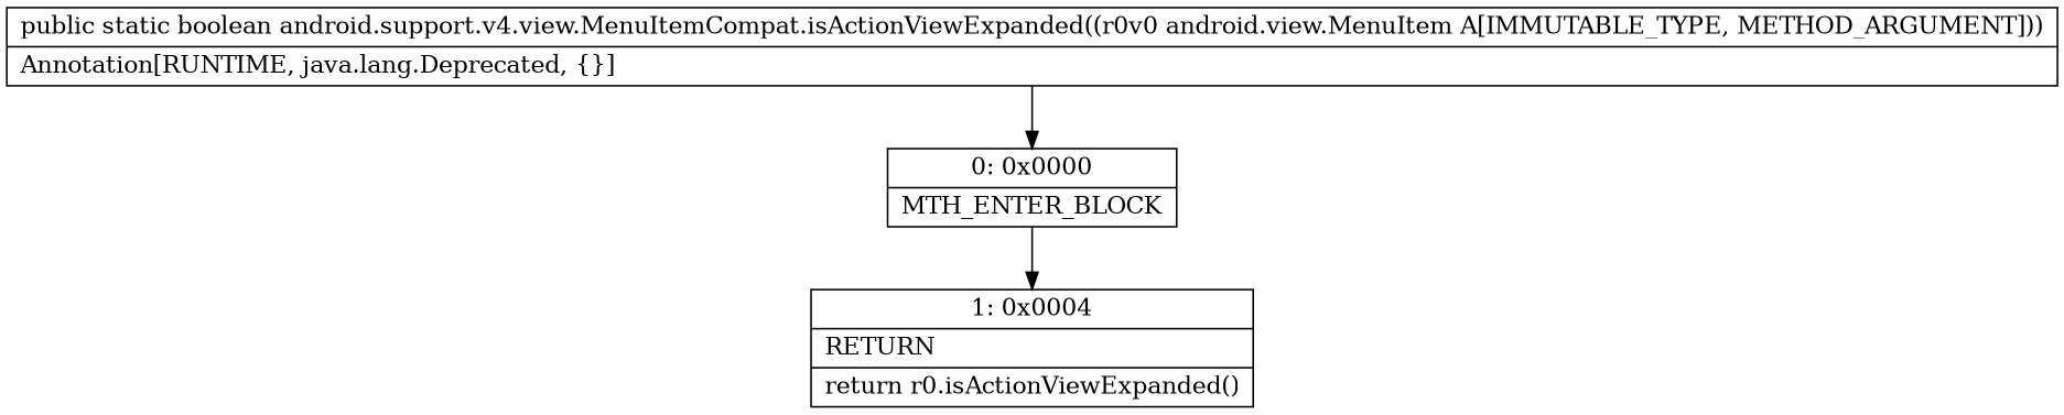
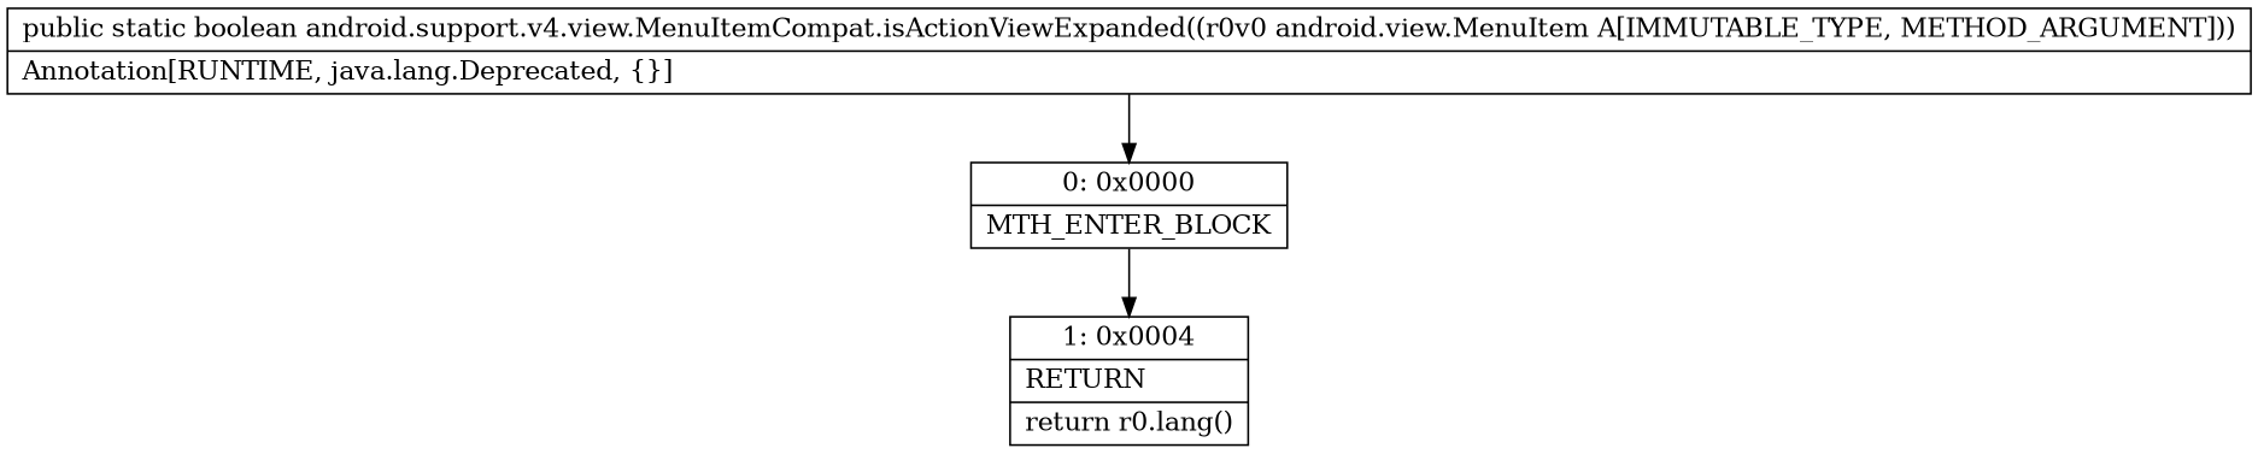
  digraph {
    node [shape=record]
    n1 [label="{0\:\ 0x0000|MTH_ENTER_BLOCK\l}"]
-   n2 [label="{1\:\ 0x0004|RETURN\l|return r0.isActionViewExpanded()\l}"]
+   n2 [label="{1\:\ 0x0004|RETURN\l|return r0.lang()\l}"]
    n3 [label="{public static boolean android.support.v4.view.MenuItemCompat.isActionViewExpanded((r0v0 android.view.MenuItem A[IMMUTABLE_TYPE, METHOD_ARGUMENT]))  | Annotation[RUNTIME, java.lang.Deprecated, \{\}]\l}"]
    n1 -> n2
    n3 -> n1
  }
